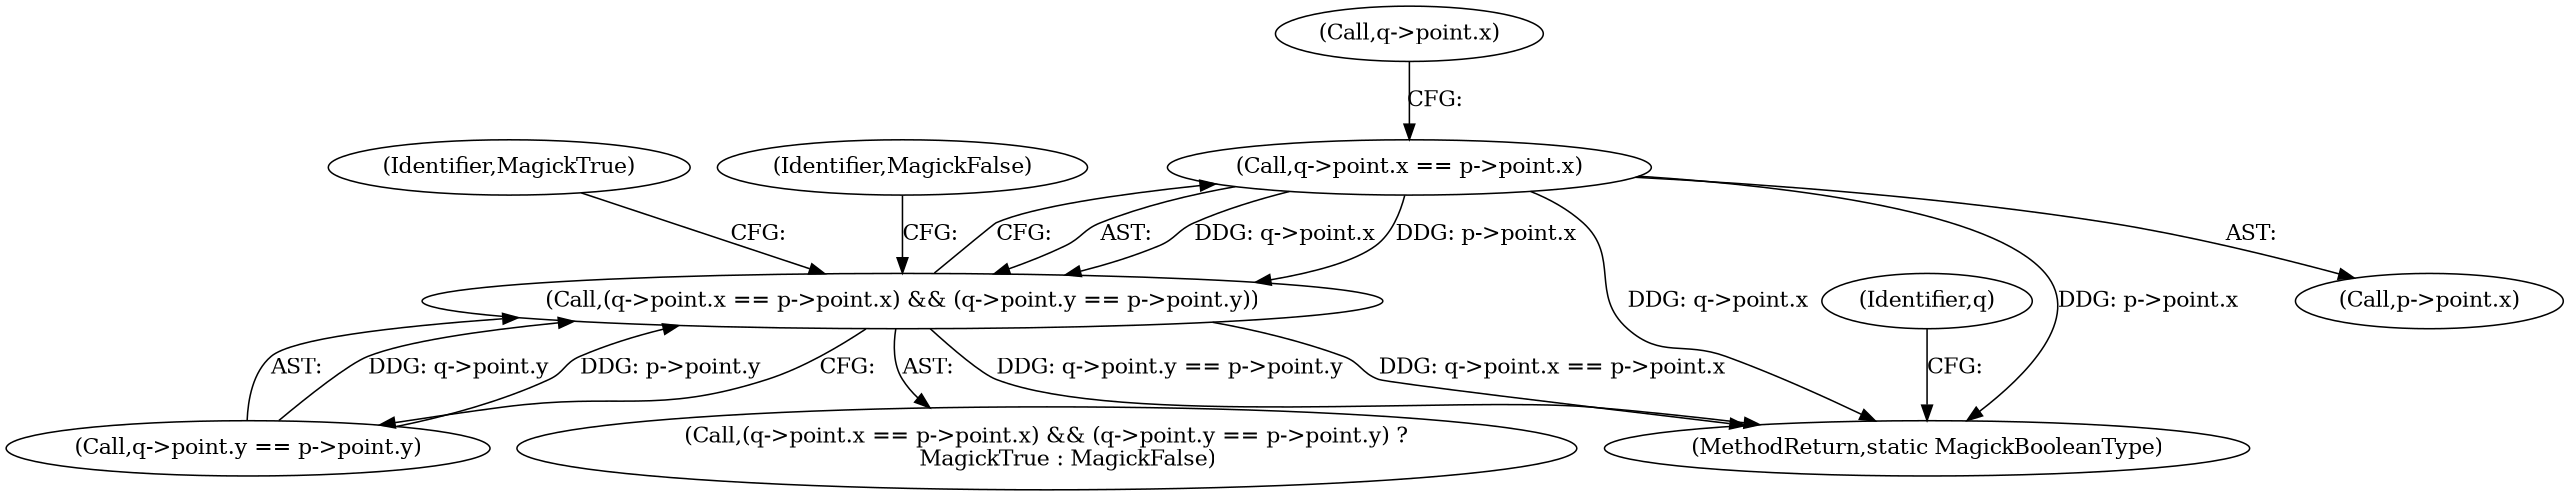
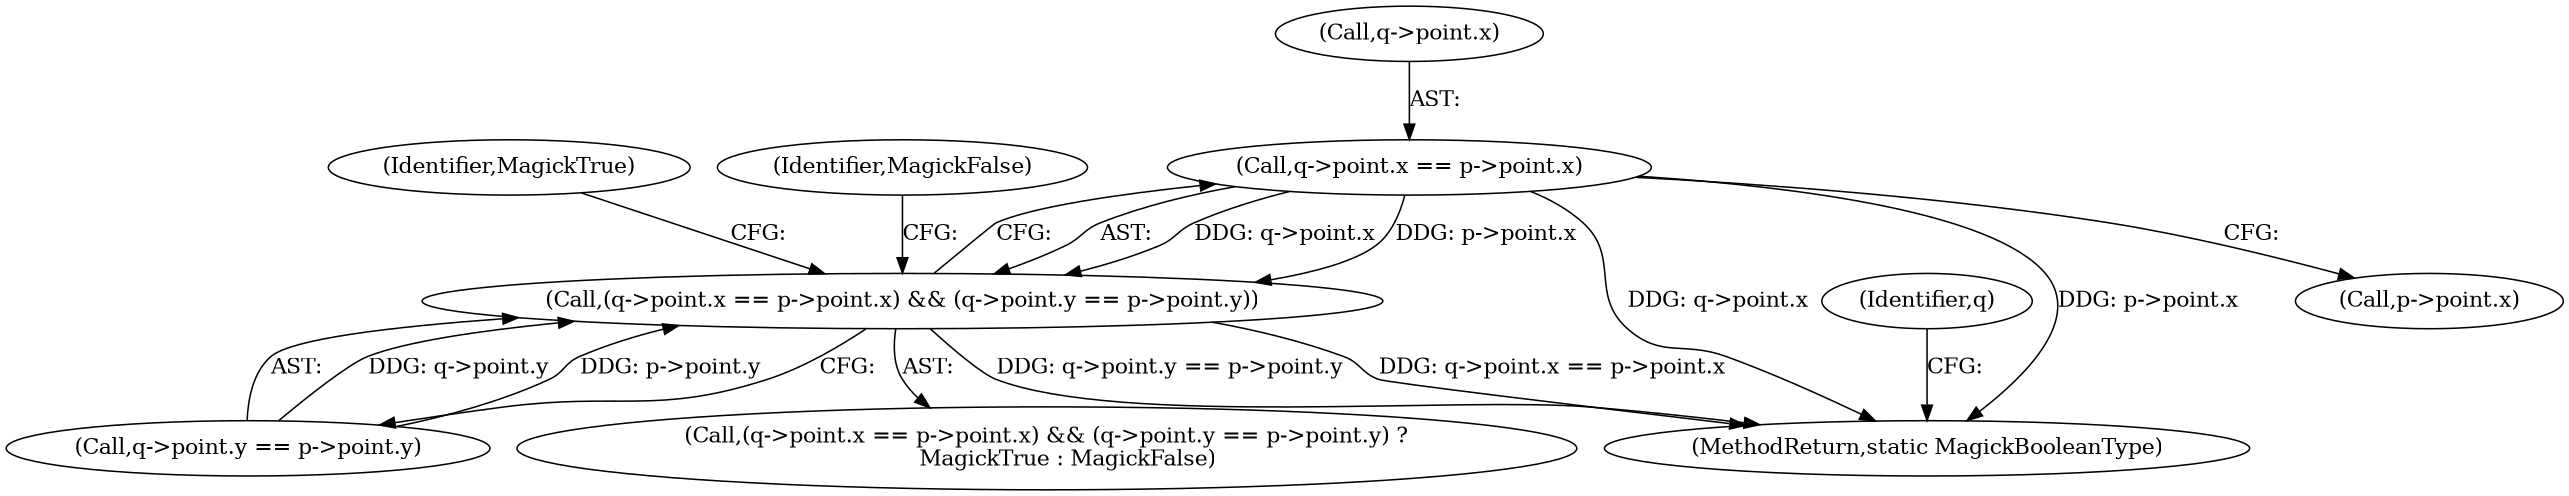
  digraph {
    n1 [label="(Call,q->point.x == p->point.x)"]
    n2 [label="(Call,(q->point.x == p->point.x) && (q->point.y == p->point.y))"]
    n3 [label="(MethodReturn,static MagickBooleanType)"]
    n4 [label="(Call,p->point.x)"]
    n5 [label="(Call,(q->point.x == p->point.x) && (q->point.y == p->point.y) ?\n      MagickTrue : MagickFalse)"]
    n6 [label="(Call,q->point.y == p->point.y)"]
    n7 [label="(Identifier,MagickTrue)"]
    n8 [label="(Call,q->point.x)"]
    n9 [label="(Identifier,MagickFalse)"]
    n10 [label="(Identifier,q)"]
    n1 -> n2 [label="AST: "]
    n1 -> n2 [label="DDG: q->point.x"]
    n1 -> n2 [label="DDG: p->point.x"]
    n1 -> n3 [label="DDG: p->point.x"]
    n1 -> n3 [label="DDG: q->point.x"]
-   n1 -> n4 [label="AST: "]
+   n1 -> n4 [label="CFG: "]
    n2 -> n1 [label="CFG: "]
    n2 -> n3 [label="DDG: q->point.y == p->point.y"]
    n2 -> n3 [label="DDG: q->point.x == p->point.x"]
    n2 -> n5 [label="AST: "]
    n2 -> n6 [label="CFG: "]
    n6 -> n2 [label="AST: "]
    n6 -> n2 [label="DDG: q->point.y"]
    n6 -> n2 [label="DDG: p->point.y"]
    n7 -> n2 [label="CFG: "]
-   n8 -> n1 [label="CFG: "]
+   n8 -> n1 [label="AST: "]
    n9 -> n2 [label="CFG: "]
    n10 -> n3 [label="CFG: "]
  }
